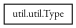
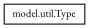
  digraph {
    rankdir=TB
    fontname="EB Garamond"
-   n1 [color=black fillcolor=white fontname="EB Garamond" fontsize=10 height=0.2 label="util.util.Type" shape=box style=filled width=0.4]
+   n1 [color=black fillcolor=white fontname="EB Garamond" fontsize=10 height=0.2 label="model.util.Type" shape=box style=filled width=0.4]
  }
